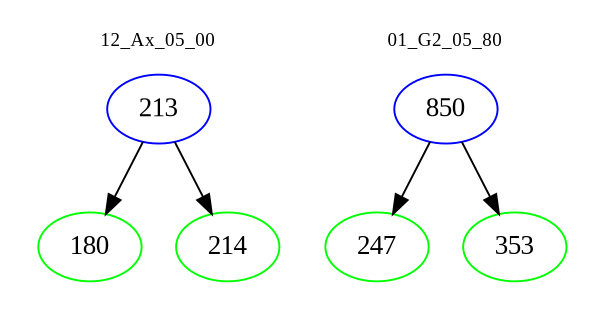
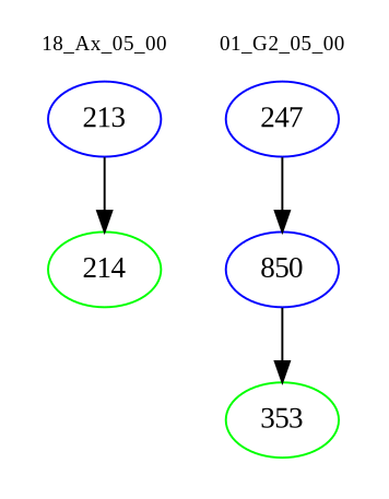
  digraph {
    fontname="Liberation Serif"
    node [color=green fontname="Liberation Serif"]
    edge [color=black fontname="Liberation Serif"]
    n1 [color=blue label=213]
-   n2 [label=180]
    n3 [label=214]
    n4 [color=blue label=850]
-   n5 [label=247]
+   n5 [color=blue label=247]
    n6 [label=353]
    subgraph cluster_1 {
      color=white
      fontsize=10
-     label="12_Ax_05_00"
+     label="18_Ax_05_00"
      n1
-     n2
      n3
    }
    subgraph cluster_2 {
      color=white
      fontsize=10
-     label="01_G2_05_80"
+     label="01_G2_05_00"
      n4
      n5
      n6
    }
-   n1 -> n2
    n1 -> n3
-   n4 -> n5
+   n5 -> n4
    n4 -> n6
  }
